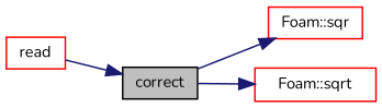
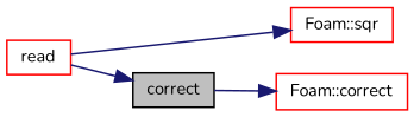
  digraph {
    fontname=Nunito
    rankdir=LR
    node [color=red fontname=Nunito fontsize=10 shape=record]
    edge [color=midnightblue fontname=Nunito fontsize=10 labelfontname=FreeSans labelfontsize=10 style=solid]
    n1 [color=black fillcolor=grey75 fontcolor=black height=0.2 label=correct style=filled width=0.4]
    n2 [height=0.2 label="Foam::sqr" width=0.4]
-   n3 [height=0.2 label="Foam::sqrt" width=0.4]
+   n3 [height=0.2 label="Foam::correct" width=0.4]
    n4 [height=0.2 label=read width=0.4]
-   n1 -> n2
+   n4 -> n2
    n1 -> n3
    n4 -> n1
  }
